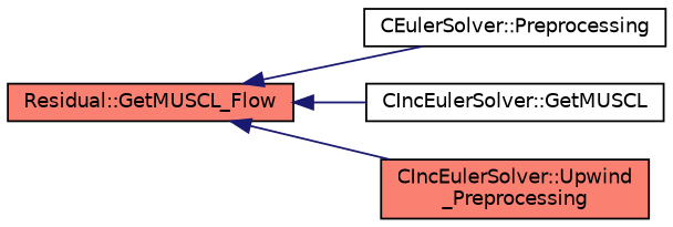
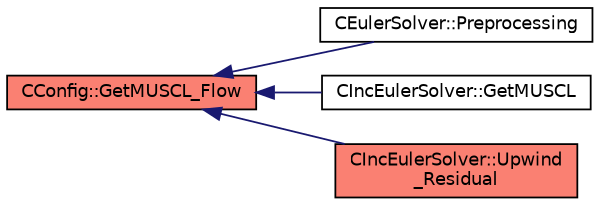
  digraph {
    rankdir=LR
    node [color=black fillcolor=salmon fontname=Helvetica fontsize=10 shape=record style=filled]
    edge [color=midnightblue dir=back fontname=Helvetica fontsize=10 labelfontname=Helvetica labelfontsize=10 style=solid]
-   n1 [fontcolor=black height=0.2 label="Residual::GetMUSCL_Flow" width=0.4]
+   n1 [fontcolor=black height=0.2 label="CConfig::GetMUSCL_Flow" width=0.4]
    n2 [fillcolor=white height=0.2 label="CEulerSolver::Preprocessing" width=0.4]
    n3 [fillcolor=white height=0.2 label="CIncEulerSolver::GetMUSCL" width=0.4]
-   n4 [height=0.2 label="CIncEulerSolver::Upwind\l_Preprocessing" width=0.4]
+   n4 [height=0.2 label="CIncEulerSolver::Upwind\l_Residual" width=0.4]
    n1 -> n2
    n1 -> n3
    n1 -> n4
  }
